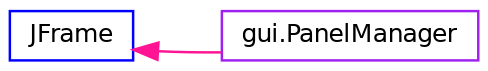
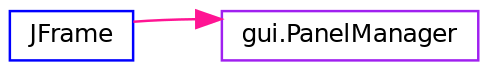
  digraph {
    rankdir=LR
    fontname="DejaVu Sans"
    node [fillcolor=white fontname="DejaVu Sans" fontsize=10 shape=record style=filled]
    n1 [color=blue height=0.2 label=JFrame width=0.4]
    n2 [color=purple height=0.2 label="gui.PanelManager" width=0.4]
-   n1 -> n2 [color=deeppink dir=back fontname="DejaVu Sans" fontsize=10 labelfontname=Helvetica labelfontsize=10 style=solid]
+   n2 -> n1 [color=deeppink dir=back fontname="DejaVu Sans" fontsize=10 labelfontname=Helvetica labelfontsize=10 style=solid]
  }
